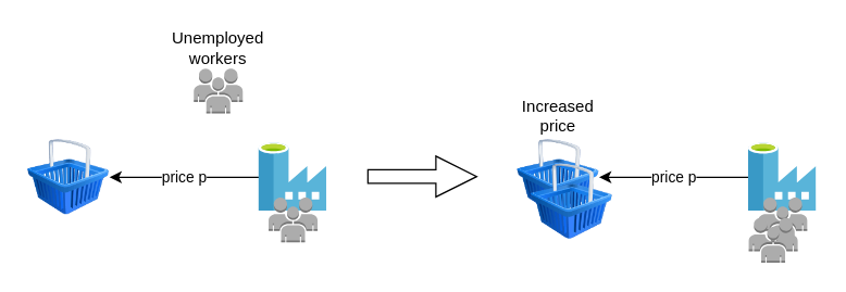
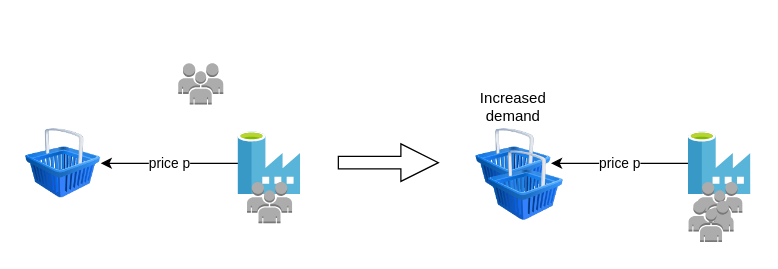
  <mxCell id="0" />
  <mxCell id="1" parent="0" />
  <mxCell id="2" value="price p" style="edgeStyle=none;html=1;" edge="1" parent="1" source="3" target="7"><mxGeometry relative="1" as="geometry" /></mxCell>
  <mxCell id="3" value="" style="sketch=0;aspect=fixed;html=1;points=[];align=center;image;fontSize=12;image=img/lib/mscae/Data_Factory.svg;" vertex="1" parent="1"><mxGeometry x="190" y="105" width="50" height="50" as="geometry" /></mxCell>
  <mxCell id="4" value="" style="outlineConnect=0;dashed=0;verticalLabelPosition=bottom;verticalAlign=top;align=center;html=1;shape=mxgraph.aws3.users;fillColor=#ACACAC;gradientColor=none;" vertex="1" parent="1"><mxGeometry x="197" y="145" width="36" height="33" as="geometry" /></mxCell>
  <mxCell id="5" value="" style="outlineConnect=0;dashed=0;verticalLabelPosition=bottom;verticalAlign=top;align=center;html=1;shape=mxgraph.aws3.users;fillColor=#ACACAC;gradientColor=none;" vertex="1" parent="1"><mxGeometry x="142" y="50" width="36" height="33" as="geometry" /></mxCell>
- <mxCell id="6" value="Unemployed workers" style="text;strokeColor=none;align=center;fillColor=none;html=1;verticalAlign=middle;whiteSpace=wrap;rounded=0;" vertex="1" parent="1"><mxGeometry x="130" y="20" width="60" height="30" as="geometry" /></mxCell>
  <mxCell id="7" value="" style="image;html=1;image=img/lib/clip_art/finance/Shopping_Cart_128x128.png" vertex="1" parent="1"><mxGeometry x="20" y="100" width="60" height="60" as="geometry" /></mxCell>
  <mxCell id="8" value="" style="edgeStyle=none;orthogonalLoop=1;jettySize=auto;html=1;shape=arrow;" edge="1" parent="1"><mxGeometry width="80" relative="1" as="geometry"><mxPoint x="270" y="129.5" as="sourcePoint" /><mxPoint x="350" y="129.5" as="targetPoint" /></mxGeometry></mxCell>
  <mxCell id="9" value="price p" style="edgeStyle=none;html=1;" edge="1" parent="1" source="10" target="13"><mxGeometry relative="1" as="geometry" /></mxCell>
  <mxCell id="10" value="" style="sketch=0;aspect=fixed;html=1;points=[];align=center;image;fontSize=12;image=img/lib/mscae/Data_Factory.svg;" vertex="1" parent="1"><mxGeometry x="550" y="105" width="50" height="50" as="geometry" /></mxCell>
  <mxCell id="11" value="" style="outlineConnect=0;dashed=0;verticalLabelPosition=bottom;verticalAlign=top;align=center;html=1;shape=mxgraph.aws3.users;fillColor=#ACACAC;gradientColor=none;" vertex="1" parent="1"><mxGeometry x="557" y="145" width="36" height="33" as="geometry" /></mxCell>
  <mxCell id="12" value="" style="outlineConnect=0;dashed=0;verticalLabelPosition=bottom;verticalAlign=top;align=center;html=1;shape=mxgraph.aws3.users;fillColor=#ACACAC;gradientColor=none;" vertex="1" parent="1"><mxGeometry x="550" y="160" width="36" height="33" as="geometry" /></mxCell>
  <mxCell id="13" value="" style="image;html=1;image=img/lib/clip_art/finance/Shopping_Cart_128x128.png" vertex="1" parent="1"><mxGeometry x="380" y="100" width="60" height="60" as="geometry" /></mxCell>
  <mxCell id="14" value="" style="image;html=1;image=img/lib/clip_art/finance/Shopping_Cart_128x128.png" vertex="1" parent="1"><mxGeometry x="390" y="118" width="60" height="60" as="geometry" /></mxCell>
- <mxCell id="15" value="Increased price" style="text;strokeColor=none;align=center;fillColor=none;html=1;verticalAlign=middle;whiteSpace=wrap;rounded=0;" vertex="1" parent="1"><mxGeometry x="380" y="70" width="60" height="30" as="geometry" /></mxCell>
+ <mxCell id="15" value="Increased demand" style="text;strokeColor=none;align=center;fillColor=none;html=1;verticalAlign=middle;whiteSpace=wrap;rounded=0;" vertex="1" parent="1"><mxGeometry x="380" y="70" width="60" height="30" as="geometry" /></mxCell>
